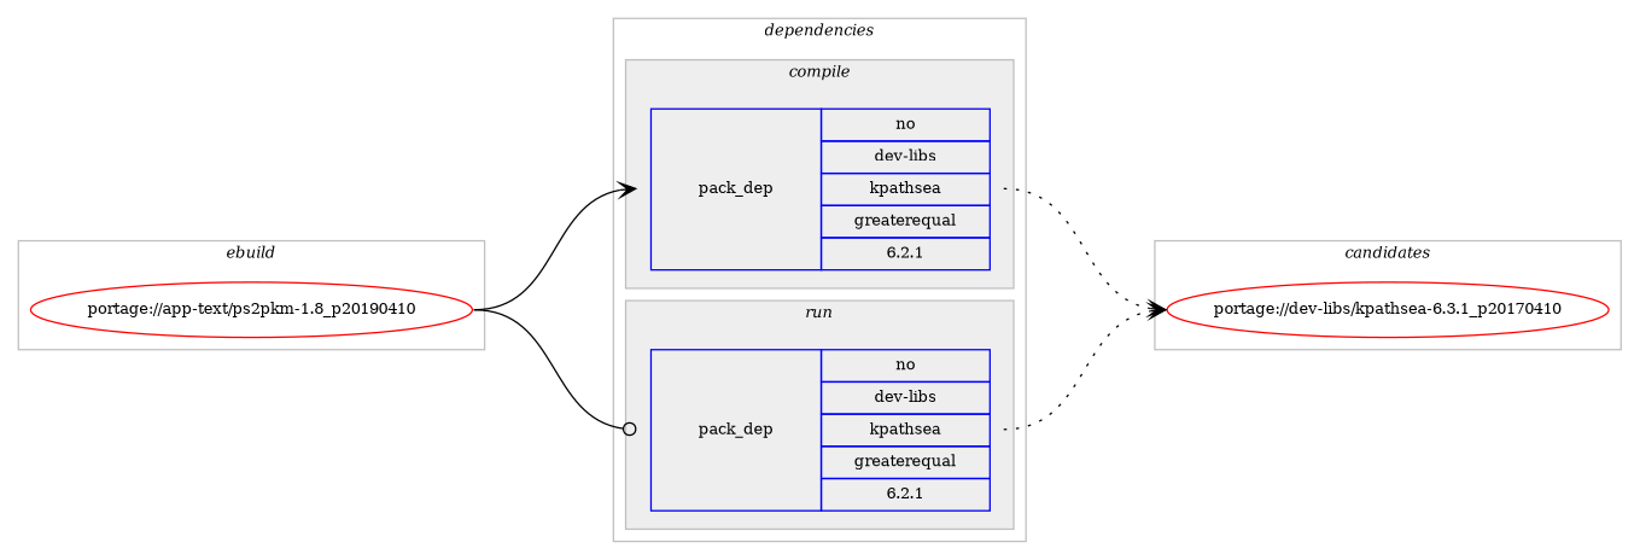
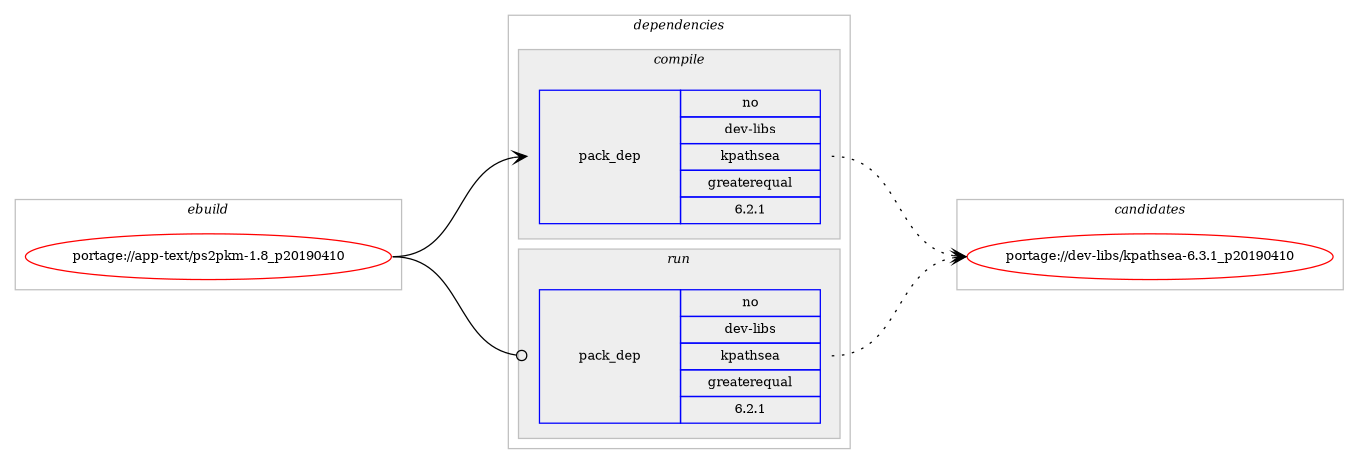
  digraph {
    compound=true
    concentrate=true
    fontname="DejaVu Serif"
    fontsize=10
    newrank=true
    rankdir=LR
    ranksep=1.5
    node [color=red fontname="DejaVu Serif" fontsize=10]
    edge [arrowhead=vee headport=w style=solid tailport=e weight=20 fontname="DejaVu Serif"]
    n1 [label="portage://app-text/ps2pkm-1.8_p20190410" width=4]
    n2 [color=blue label=<<TABLE BORDER="0" CELLBORDER="1" CELLSPACING="0" CELLPADDING="4" WIDTH="220"><TR><TD ROWSPAN="6" CELLPADDING="30">pack_dep</TD></TR><TR><TD WIDTH="110">no</TD></TR><TR><TD>dev-libs</TD></TR><TR><TD>kpathsea</TD></TR><TR><TD>greaterequal</TD></TR><TR><TD>6.2.1</TD></TR></TABLE>> shape=none]
    n3 [color=blue label=<<TABLE BORDER="0" CELLBORDER="1" CELLSPACING="0" CELLPADDING="4" WIDTH="220"><TR><TD ROWSPAN="6" CELLPADDING="30">pack_dep</TD></TR><TR><TD WIDTH="110">no</TD></TR><TR><TD>dev-libs</TD></TR><TR><TD>kpathsea</TD></TR><TR><TD>greaterequal</TD></TR><TR><TD>6.2.1</TD></TR></TABLE>> shape=none]
-   n4 [label="portage://dev-libs/kpathsea-6.3.1_p20170410" width=4]
+   n4 [label="portage://dev-libs/kpathsea-6.3.1_p20190410" width=4]
    subgraph cluster_1 {
      color=gray
      label=<<i>ebuild</i>>
      rank=same
      n1
    }
    subgraph cluster_2 {
      color=gray
      label=<<i>dependencies</i>>
      subgraph cluster_3 {
        color=gray
        fillcolor="#eeeeee"
        label=<<i>compile</i>>
        style=filled
        subgraph sub_4 {
          color=gray
          fillcolor="#eeeeee"
          label=<<i>compile</i>>
          style=filled
          n2
        }
      }
      subgraph cluster_5 {
        color=gray
        fillcolor="#eeeeee"
        label=<<i>compile and run</i>>
        style=filled
      }
      subgraph cluster_6 {
        color=gray
        fillcolor="#eeeeee"
        label=<<i>run</i>>
        style=filled
        subgraph sub_7 {
          color=gray
          fillcolor="#eeeeee"
          label=<<i>run</i>>
          style=filled
          n3
        }
      }
    }
    subgraph cluster_8 {
      color=gray
      label=<<i>candidates</i>>
      rank=same
      subgraph sub_9 {
        color=black
        label=<<i>candidates</i>>
        nodesep=1
        rank=same
        n4
      }
      subgraph sub_10 {
        color=black
        label=<<i>candidates</i>>
        nodesep=1
        rank=same
        n4
      }
    }
    n1 -> n2
    n1 -> n3 [arrowhead=odot]
    n2 -> n4 [style=dotted weight=100]
    n3 -> n4 [style=dotted weight=100]
  }
